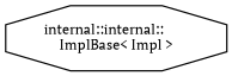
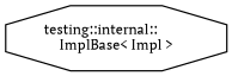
  digraph {
    rankdir=LR
    fontname="PT Serif"
-   n1 [color=black fillcolor=white fontname="PT Serif" fontsize=10 height=0.2 label="internal::internal::\lImplBase\< Impl \>" shape=octagon style=filled width=0.4]
+   n1 [color=black fillcolor=white fontname="PT Serif" fontsize=10 height=0.2 label="testing::internal::\lImplBase\< Impl \>" shape=octagon style=filled width=0.4]
  }
